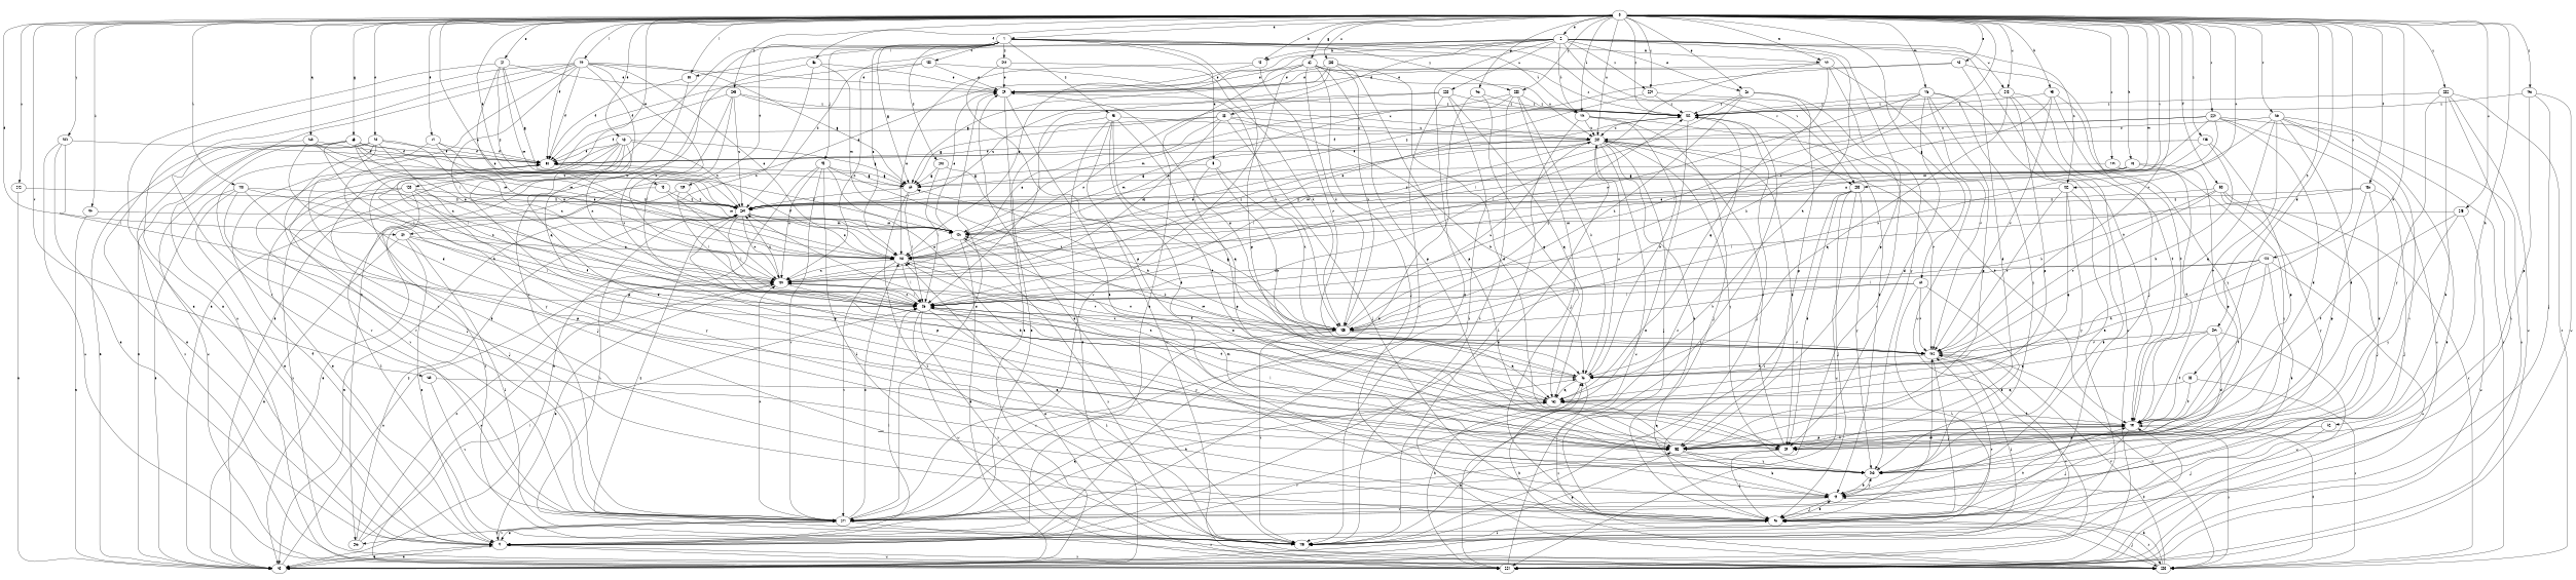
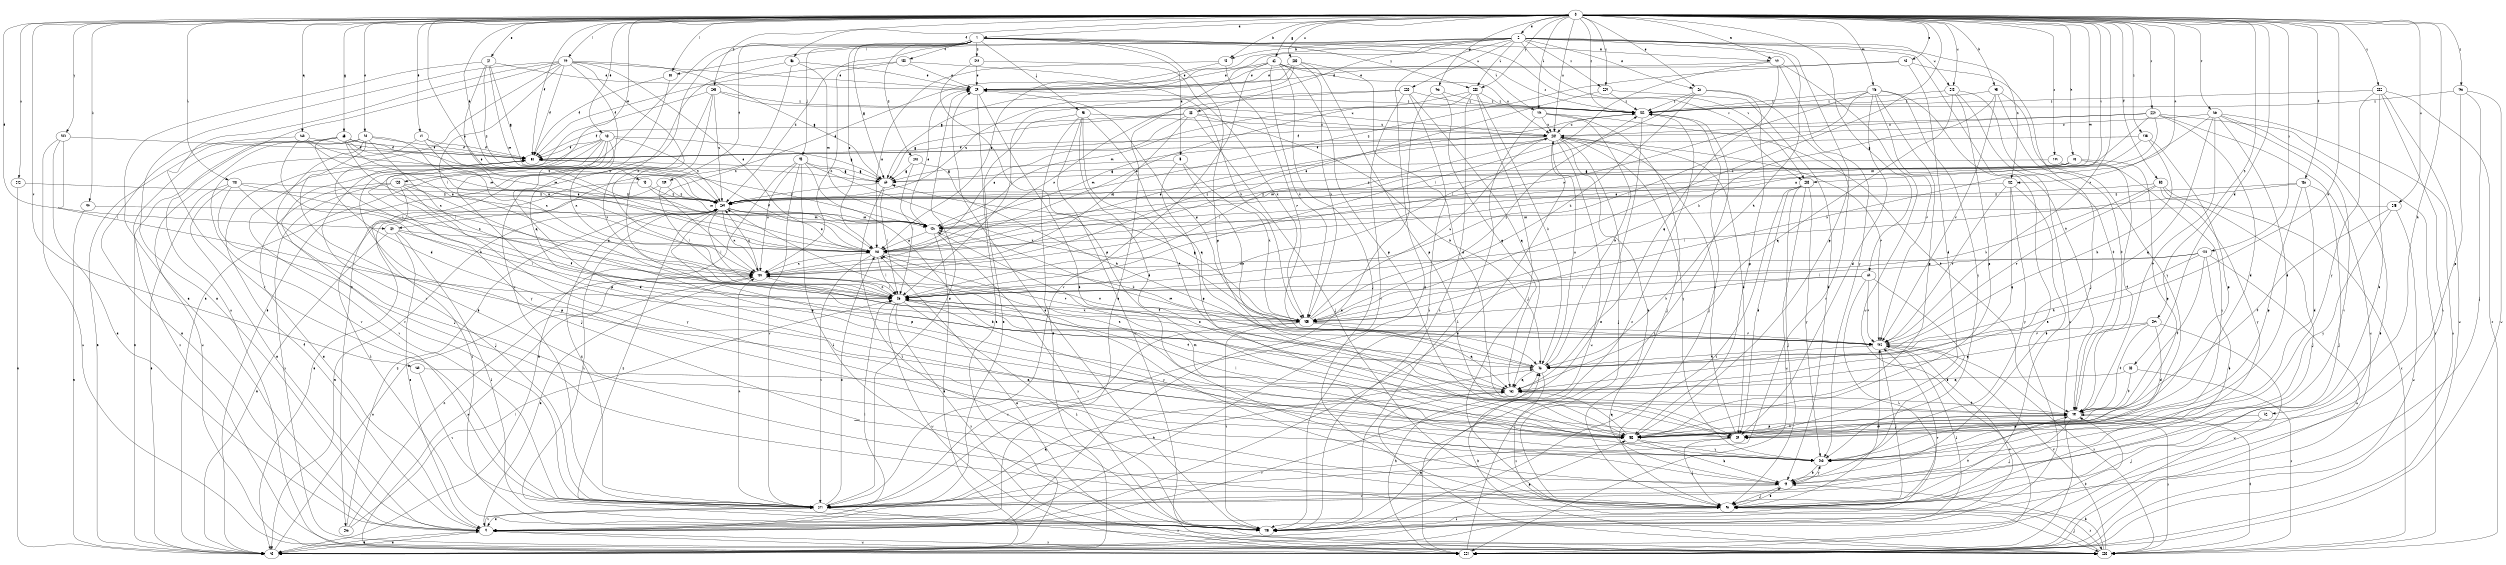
  strict digraph {
    fontname="Patrick Hand"
    node [fontname="Patrick Hand"]
    edge [fontname="Patrick Hand"]
    0
    1
    2
    10
    13
    20
    21
    26
    30
    37
    40
    42
    43
    47
    53
    56
    58
    62
    64
    65
    72
    73
    75
    76
    77
    83
    97
    105
    110
    114
    116
    120
    124
    132
    143
    146
    160
    164
    168
    172
    174
    175
    176
    177
    182
    186
    200
    201
    208
    212
    215
    218
    227
    229
    232
    237
    238
    244
    245
    5
    48
    67
    93
    95
    153
    188
    189
    246
    247
    248
    9
    38
    191
    220
    249
    115
    29
    86
    221
    19
    96
    211
    230
    162
    240
    134
    39
    0 -> 1 [label=a]
    0 -> 2 [label=a]
    0 -> 10 [label=b]
    0 -> 13 [label=b]
    0 -> 20 [label=c]
    0 -> 21 [label=c]
    0 -> 26 [label=c]
    0 -> 30 [label=d]
    0 -> 37 [label=d]
    0 -> 40 [label=e]
    0 -> 42 [label=e]
    0 -> 43 [label=e]
    0 -> 47 [label=e]
    0 -> 53 [label=f]
    0 -> 56 [label=f]
    0 -> 58 [label=f]
    0 -> 62 [label=g]
    0 -> 64 [label=g]
    0 -> 65 [label=g]
    0 -> 72 [label=h]
    0 -> 73 [label=h]
    0 -> 75 [label=h]
    0 -> 76 [label=h]
    0 -> 77 [label=i]
    0 -> 83 [label=i]
    0 -> 97 [label=k]
    0 -> 105 [label=k]
    0 -> 110 [label=l]
    0 -> 114 [label=l]
    0 -> 116 [label=m]
    0 -> 120 [label=m]
    0 -> 124 [label=m]
    0 -> 132 [label=n]
    0 -> 143 [label=o]
    0 -> 146 [label=p]
    0 -> 160 [label=q]
    0 -> 164 [label=r]
    0 -> 168 [label=r]
    0 -> 172 [label=r]
    0 -> 174 [label=s]
    0 -> 175 [label=s]
    0 -> 176 [label=s]
    0 -> 177 [label=x]
    0 -> 182 [label=s]
    0 -> 186 [label=t]
    0 -> 200 [label=u]
    0 -> 201 [label=u]
    0 -> 208 [label=v]
    0 -> 212 [label=w]
    0 -> 215 [label=w]
    0 -> 218 [label=w]
    0 -> 227 [label=x]
    0 -> 229 [label=x]
    0 -> 232 [label=y]
    0 -> 237 [label=y]
    0 -> 238 [label=y]
    0 -> 244 [label=z]
    0 -> 245 [label=z]
    1 -> 47 [label=e]
    1 -> 114 [label=l]
    1 -> 143 [label=o]
    1 -> 208 [label=v]
    1 -> 238 [label=y]
    1 -> 5 [label=a]
    1 -> 48 [label=e]
    1 -> 67 [label=g]
    1 -> 93 [label=j]
-   1 -> 95 [label=z]
+   1 -> 95 [label=j]
    1 -> 153 [label=p]
    1 -> 188 [label=t]
    1 -> 189 [label=t]
    1 -> 246 [label=z]
    1 -> 247 [label=z]
    1 -> 248 [label=z]
    2 -> 13 [label=b]
    2 -> 26 [label=c]
    2 -> 37 [label=d]
    2 -> 76 [label=h]
    2 -> 83 [label=i]
-   2 -> 114 [label=l]
+   2 -> 238 [label=l]
    2 -> 132 [label=n]
    2 -> 143 [label=o]
    2 -> 208 [label=v]
    2 -> 218 [label=w]
    2 -> 229 [label=x]
    2 -> 153 [label=p]
    2 -> 9 [label=a]
    2 -> 38 [label=d]
    2 -> 191 [label=t]
    2 -> 220 [label=w]
    2 -> 249 [label=z]
    10 -> 124 [label=m]
    10 -> 249 [label=z]
    10 -> 115 [label=l]
    13 -> 143 [label=o]
    13 -> 172 [label=r]
    13 -> 29 [label=c]
    20 -> 58 [label=f]
    20 -> 143 [label=o]
    20 -> 48 [label=e]
    20 -> 86 [label=i]
    20 -> 221 [label=w]
    20 -> 19 [label=b]
    20 -> 96 [label=j]
    21 -> 124 [label=m]
    21 -> 143 [label=o]
    21 -> 67 [label=g]
    21 -> 9 [label=a]
    21 -> 249 [label=z]
    21 -> 29 [label=c]
    26 -> 105 [label=k]
    26 -> 182 [label=s]
    26 -> 153 [label=p]
    26 -> 86 [label=i]
    26 -> 211 [label=v]
    30 -> 191 [label=t]
    30 -> 230 [label=x]
    30 -> 162 [label=q]
    37 -> 143 [label=o]
    37 -> 48 [label=e]
    37 -> 9 [label=a]
    37 -> 115 [label=l]
    37 -> 86 [label=i]
    40 -> 58 [label=f]
    40 -> 67 [label=g]
    40 -> 153 [label=p]
    40 -> 249 [label=z]
    40 -> 96 [label=j]
    40 -> 211 [label=v]
    40 -> 240 [label=y]
    40 -> 134 [label=n]
    40 -> 39 [label=d]
    42 -> 58 [label=f]
    42 -> 143 [label=o]
    42 -> 211 [label=v]
    42 -> 134 [label=n]
    43 -> 249 [label=z]
    43 -> 29 [label=c]
    43 -> 96 [label=j]
    43 -> 39 [label=d]
    47 -> 29 [label=c]
    47 -> 86 [label=i]
    47 -> 221 [label=w]
    47 -> 162 [label=q]
    47 -> 240 [label=y]
    53 -> 105 [label=k]
    53 -> 172 [label=r]
    53 -> 249 [label=z]
    53 -> 96 [label=j]
    53 -> 230 [label=x]
    53 -> 240 [label=y]
    56 -> 124 [label=m]
    56 -> 29 [label=c]
    56 -> 211 [label=v]
    56 -> 134 [label=n]
    58 -> 67 [label=g]
    58 -> 211 [label=v]
    62 -> 105 [label=k]
    62 -> 182 [label=s]
    62 -> 201 [label=u]
    62 -> 153 [label=p]
    62 -> 9 [label=a]
    62 -> 29 [label=c]
    62 -> 96 [label=j]
    62 -> 211 [label=v]
    64 -> 105 [label=k]
    64 -> 172 [label=r]
    64 -> 115 [label=l]
    64 -> 86 [label=i]
    64 -> 19 [label=b]
    65 -> 58 [label=f]
    65 -> 124 [label=m]
    65 -> 143 [label=o]
    65 -> 48 [label=e]
    65 -> 249 [label=z]
    65 -> 86 [label=i]
    65 -> 230 [label=x]
    65 -> 134 [label=n]
    72 -> 153 [label=p]
    72 -> 96 [label=j]
    73 -> 124 [label=m]
    73 -> 67 [label=g]
    73 -> 153 [label=p]
    73 -> 191 [label=t]
    73 -> 249 [label=z]
    75 -> 105 [label=k]
    75 -> 172 [label=r]
    75 -> 182 [label=s]
    75 -> 191 [label=t]
    75 -> 240 [label=y]
    76 -> 58 [label=f]
    76 -> 124 [label=m]
    76 -> 201 [label=u]
    76 -> 230 [label=x]
    76 -> 162 [label=q]
    77 -> 58 [label=f]
    77 -> 143 [label=o]
    77 -> 67 [label=g]
    77 -> 9 [label=a]
    77 -> 29 [label=c]
    77 -> 86 [label=i]
    77 -> 221 [label=w]
    77 -> 211 [label=v]
    77 -> 162 [label=q]
    77 -> 134 [label=n]
    77 -> 39 [label=d]
    83 -> 58 [label=f]
    83 -> 48 [label=e]
    97 -> 124 [label=m]
    97 -> 48 [label=e]
    105 -> 172 [label=r]
    105 -> 182 [label=s]
    105 -> 201 [label=u]
    105 -> 67 [label=g]
    105 -> 115 [label=l]
    105 -> 86 [label=f]
    105 -> 211 [label=v]
    105 -> 162 [label=q]
    105 -> 134 [label=n]
    110 -> 48 [label=e]
    110 -> 153 [label=p]
    110 -> 9 [label=a]
    110 -> 249 [label=z]
    110 -> 96 [label=j]
    110 -> 134 [label=n]
    114 -> 76 [label=h]
    114 -> 201 [label=u]
    114 -> 191 [label=t]
    114 -> 115 [label=l]
    114 -> 96 [label=j]
    116 -> 172 [label=r]
    116 -> 182 [label=s]
    116 -> 48 [label=e]
    116 -> 153 [label=p]
    116 -> 86 [label=i]
    116 -> 240 [label=y]
    116 -> 134 [label=n]
    116 -> 39 [label=d]
    120 -> 153 [label=p]
    120 -> 9 [label=a]
    120 -> 249 [label=z]
    120 -> 115 [label=l]
    120 -> 230 [label=x]
    120 -> 240 [label=y]
    124 -> 143 [label=o]
    124 -> 48 [label=e]
    124 -> 29 [label=c]
    124 -> 230 [label=x]
    132 -> 172 [label=r]
    132 -> 249 [label=z]
    132 -> 19 [label=b]
    132 -> 162 [label=q]
    132 -> 240 [label=y]
    143 -> 58 [label=f]
    143 -> 105 [label=k]
    143 -> 172 [label=r]
    143 -> 86 [label=i]
    143 -> 211 [label=v]
    143 -> 134 [label=n]
    146 -> 182 [label=s]
    146 -> 9 [label=a]
    146 -> 162 [label=q]
    160 -> 58 [label=f]
    160 -> 76 [label=h]
    160 -> 124 [label=m]
    160 -> 9 [label=a]
    160 -> 249 [label=z]
    164 -> 105 [label=k]
    164 -> 201 [label=u]
    164 -> 48 [label=e]
    164 -> 191 [label=t]
    164 -> 221 [label=w]
    164 -> 211 [label=v]
    164 -> 162 [label=q]
    164 -> 39 [label=d]
    168 -> 211 [label=v]
    168 -> 162 [label=q]
    172 -> 76 [label=h]
    172 -> 115 [label=l]
    172 -> 29 [label=c]
    172 -> 96 [label=j]
    172 -> 230 [label=x]
    174 -> 67 [label=g]
    174 -> 240 [label=y]
    175 -> 58 [label=f]
    175 -> 76 [label=h]
    175 -> 143 [label=o]
    175 -> 153 [label=p]
    176 -> 182 [label=s]
    176 -> 153 [label=p]
    176 -> 221 [label=w]
    176 -> 96 [label=j]
    177 -> 76 [label=h]
    177 -> 191 [label=t]
    177 -> 86 [label=i]
    177 -> 221 [label=w]
    177 -> 19 [label=b]
    177 -> 134 [label=n]
    182 -> 201 [label=u]
    182 -> 9 [label=a]
    182 -> 96 [label=j]
    186 -> 153 [label=p]
    186 -> 249 [label=z]
    186 -> 86 [label=i]
    186 -> 96 [label=j]
    186 -> 39 [label=d]
    200 -> 105 [label=k]
    200 -> 67 [label=g]
    200 -> 153 [label=p]
    200 -> 29 [label=c]
    200 -> 86 [label=i]
    200 -> 39 [label=d]
    201 -> 58 [label=f]
    201 -> 124 [label=m]
    201 -> 143 [label=o]
    201 -> 172 [label=r]
    201 -> 9 [label=a]
    201 -> 86 [label=i]
    201 -> 221 [label=w]
    201 -> 19 [label=b]
    201 -> 96 [label=j]
    201 -> 240 [label=y]
    201 -> 39 [label=d]
    208 -> 249 [label=z]
    208 -> 115 [label=l]
    208 -> 221 [label=w]
    208 -> 96 [label=j]
    208 -> 240 [label=y]
    208 -> 39 [label=d]
    212 -> 48 [label=e]
    212 -> 249 [label=z]
    215 -> 124 [label=m]
    215 -> 191 [label=t]
    215 -> 221 [label=w]
    215 -> 240 [label=y]
    218 -> 182 [label=s]
    218 -> 153 [label=p]
    218 -> 191 [label=t]
    218 -> 221 [label=w]
    218 -> 162 [label=q]
    227 -> 58 [label=f]
    227 -> 124 [label=m]
    227 -> 143 [label=o]
    227 -> 201 [label=u]
    227 -> 221 [label=w]
    227 -> 230 [label=x]
    227 -> 39 [label=d]
    229 -> 143 [label=o]
    229 -> 182 [label=s]
    229 -> 19 [label=b]
    232 -> 182 [label=s]
    232 -> 115 [label=l]
    232 -> 221 [label=w]
    232 -> 19 [label=b]
    232 -> 230 [label=x]
    232 -> 240 [label=y]
    237 -> 58 [label=f]
    237 -> 9 [label=a]
    237 -> 86 [label=i]
    237 -> 221 [label=w]
    238 -> 76 [label=k]
    238 -> 124 [label=m]
    238 -> 143 [label=o]
    238 -> 182 [label=s]
    238 -> 115 [label=l]
    238 -> 96 [label=j]
    244 -> 172 [label=r]
    244 -> 191 [label=t]
    244 -> 221 [label=w]
    244 -> 162 [label=q]
    244 -> 39 [label=d]
    245 -> 172 [label=r]
    245 -> 182 [label=s]
    245 -> 201 [label=u]
    245 -> 249 [label=z]
    245 -> 86 [label=i]
    245 -> 211 [label=v]
    5 -> 76 [label=h]
    5 -> 105 [label=k]
    5 -> 67 [label=g]
    5 -> 153 [label=p]
    48 -> 172 [label=r]
    48 -> 9 [label=a]
    48 -> 191 [label=t]
    48 -> 134 [label=n]
    67 -> 249 [label=z]
    67 -> 115 [label=l]
    67 -> 86 [label=i]
    93 -> 105 [label=k]
    93 -> 48 [label=e]
    93 -> 67 [label=g]
    93 -> 115 [label=l]
    93 -> 19 [label=b]
    93 -> 211 [label=v]
    93 -> 134 [label=n]
    95 -> 201 [label=u]
    95 -> 48 [label=e]
    95 -> 9 [label=a]
    95 -> 191 [label=t]
    95 -> 221 [label=w]
    95 -> 162 [label=q]
    95 -> 39 [label=d]
    153 -> 191 [label=t]
    153 -> 249 [label=z]
    153 -> 19 [label=b]
    153 -> 162 [label=q]
    153 -> 240 [label=y]
    188 -> 58 [label=f]
    188 -> 105 [label=k]
    188 -> 29 [label=c]
    188 -> 134 [label=n]
    189 -> 48 [label=e]
    189 -> 249 [label=z]
    189 -> 86 [label=i]
    246 -> 249 [label=z]
    246 -> 86 [label=i]
    246 -> 134 [label=n]
    247 -> 105 [label=k]
    247 -> 153 [label=p]
    247 -> 29 [label=c]
    248 -> 76 [label=h]
    248 -> 67 [label=g]
    248 -> 86 [label=i]
    9 -> 58 [label=f]
    9 -> 172 [label=r]
    9 -> 48 [label=e]
    9 -> 86 [label=i]
    9 -> 221 [label=w]
    9 -> 211 [label=v]
    9 -> 230 [label=x]
    38 -> 58 [label=f]
    38 -> 76 [label=h]
    38 -> 143 [label=o]
    38 -> 201 [label=u]
    38 -> 67 [label=g]
    38 -> 96 [label=j]
    38 -> 134 [label=n]
    191 -> 153 [label=p]
    191 -> 96 [label=j]
    191 -> 230 [label=x]
    191 -> 39 [label=d]
    220 -> 182 [label=s]
    220 -> 249 [label=z]
    220 -> 115 [label=l]
    220 -> 211 [label=v]
    220 -> 162 [label=q]
    220 -> 134 [label=n]
    249 -> 124 [label=m]
    249 -> 143 [label=o]
    249 -> 48 [label=e]
    249 -> 153 [label=p]
    249 -> 115 [label=l]
    249 -> 86 [label=i]
    249 -> 134 [label=n]
    115 -> 182 [label=s]
    115 -> 153 [label=p]
    115 -> 249 [label=z]
    115 -> 29 [label=c]
    29 -> 182 [label=s]
    29 -> 48 [label=e]
    29 -> 19 [label=b]
    86 -> 105 [label=k]
    86 -> 115 [label=l]
    86 -> 221 [label=w]
    86 -> 230 [label=x]
    86 -> 240 [label=y]
    86 -> 134 [label=n]
    221 -> 76 [label=h]
    221 -> 143 [label=o]
    221 -> 182 [label=s]
    221 -> 134 [label=n]
    19 -> 96 [label=j]
    19 -> 211 [label=v]
    19 -> 240 [label=y]
    96 -> 172 [label=r]
    96 -> 115 [label=l]
    96 -> 19 [label=b]
    96 -> 230 [label=x]
    211 -> 76 [label=h]
    211 -> 143 [label=o]
    211 -> 9 [label=a]
    211 -> 191 [label=t]
-   211 -> 246 [label=z]
+   211 -> 249 [label=z]
    211 -> 29 [label=c]
    211 -> 230 [label=x]
    211 -> 162 [label=q]
    211 -> 134 [label=n]
    230 -> 76 [label=h]
    230 -> 172 [label=r]
    230 -> 191 [label=t]
    230 -> 19 [label=b]
    230 -> 96 [label=j]
    230 -> 162 [label=q]
    162 -> 143 [label=o]
    162 -> 191 [label=t]
    240 -> 124 [label=m]
    240 -> 19 [label=b]
    134 -> 182 [label=s]
    134 -> 9 [label=a]
    134 -> 191 [label=t]
    134 -> 249 [label=z]
    134 -> 86 [label=i]
    39 -> 201 [label=u]
    39 -> 86 [label=i]
    39 -> 96 [label=j]
    39 -> 211 [label=v]
  }
